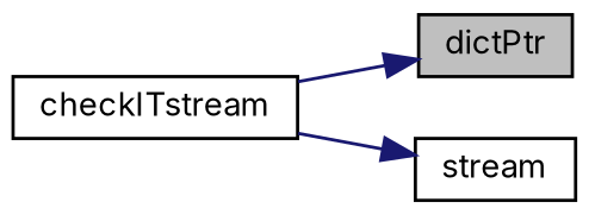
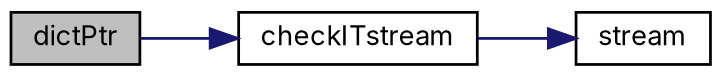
  digraph {
    fontname=Inter
    rankdir=LR
    node [color=black fontname=Inter fontsize=10 shape=record]
    edge [color=midnightblue fontname=Inter fontsize=10 labelfontname=Helvetica labelfontsize=10 style=solid]
    n1 [fillcolor=grey75 fontcolor=black height=0.2 label=dictPtr style=filled width=0.4]
    n2 [height=0.2 label=checkITstream width=0.4]
    n3 [height=0.2 label=stream width=0.4]
-   n2 -> n1
+   n1 -> n2
    n2 -> n3
  }
